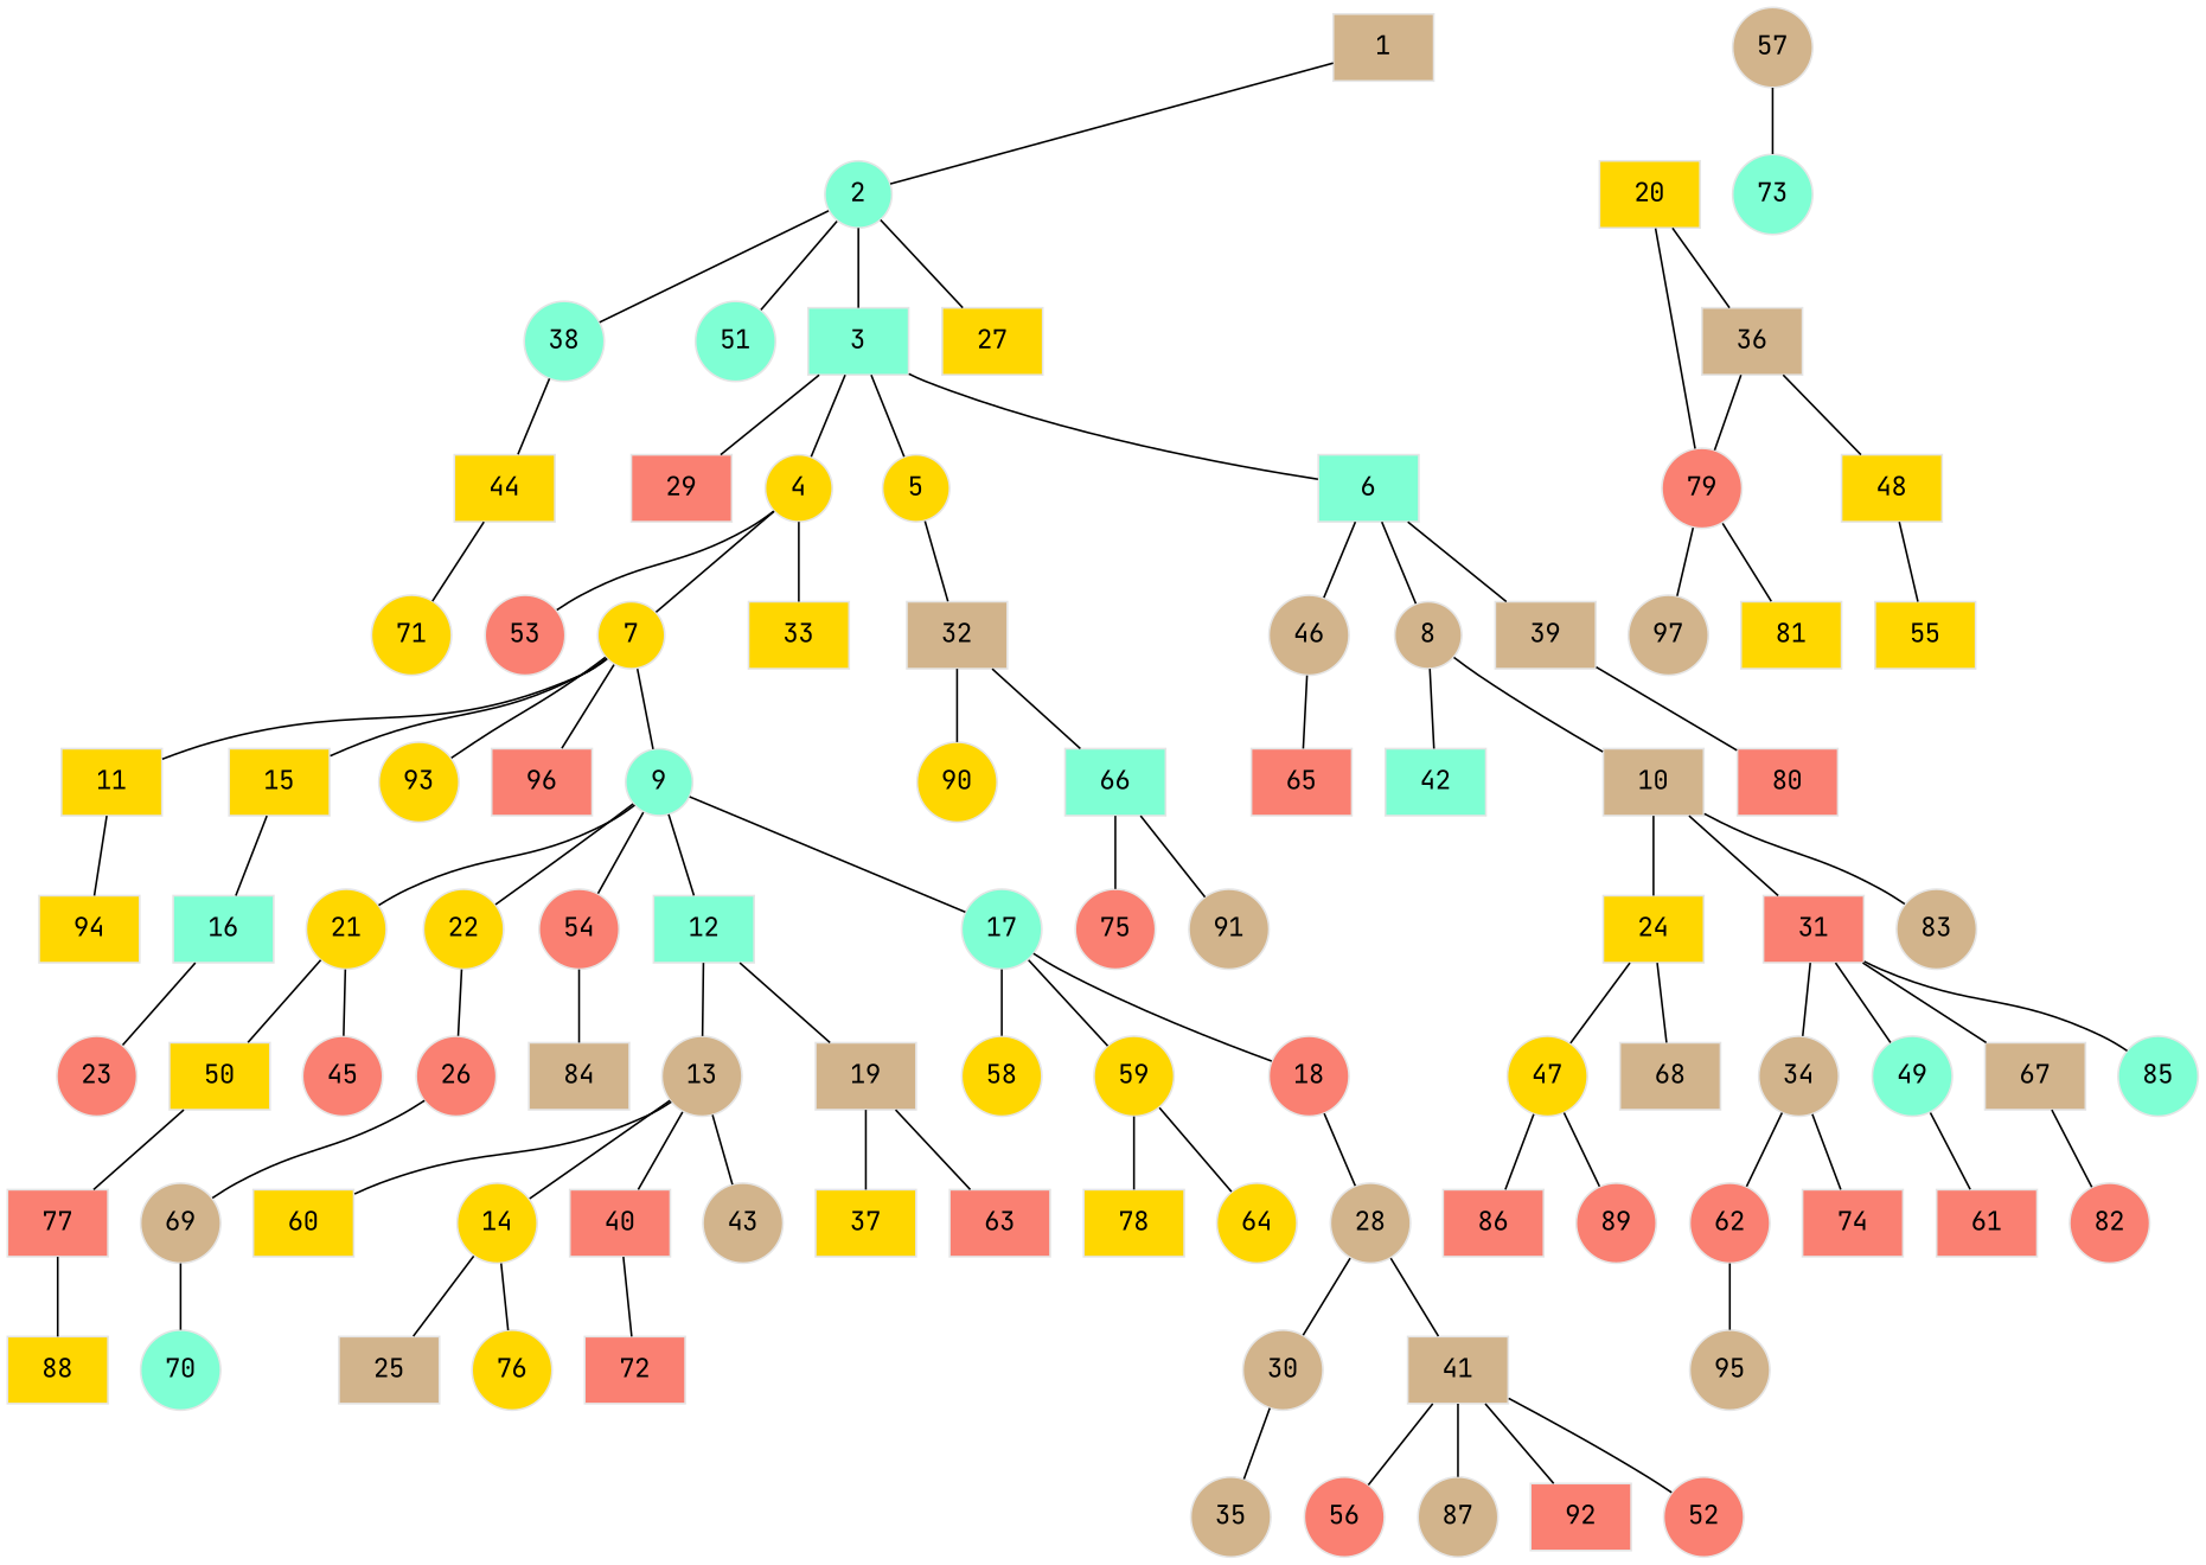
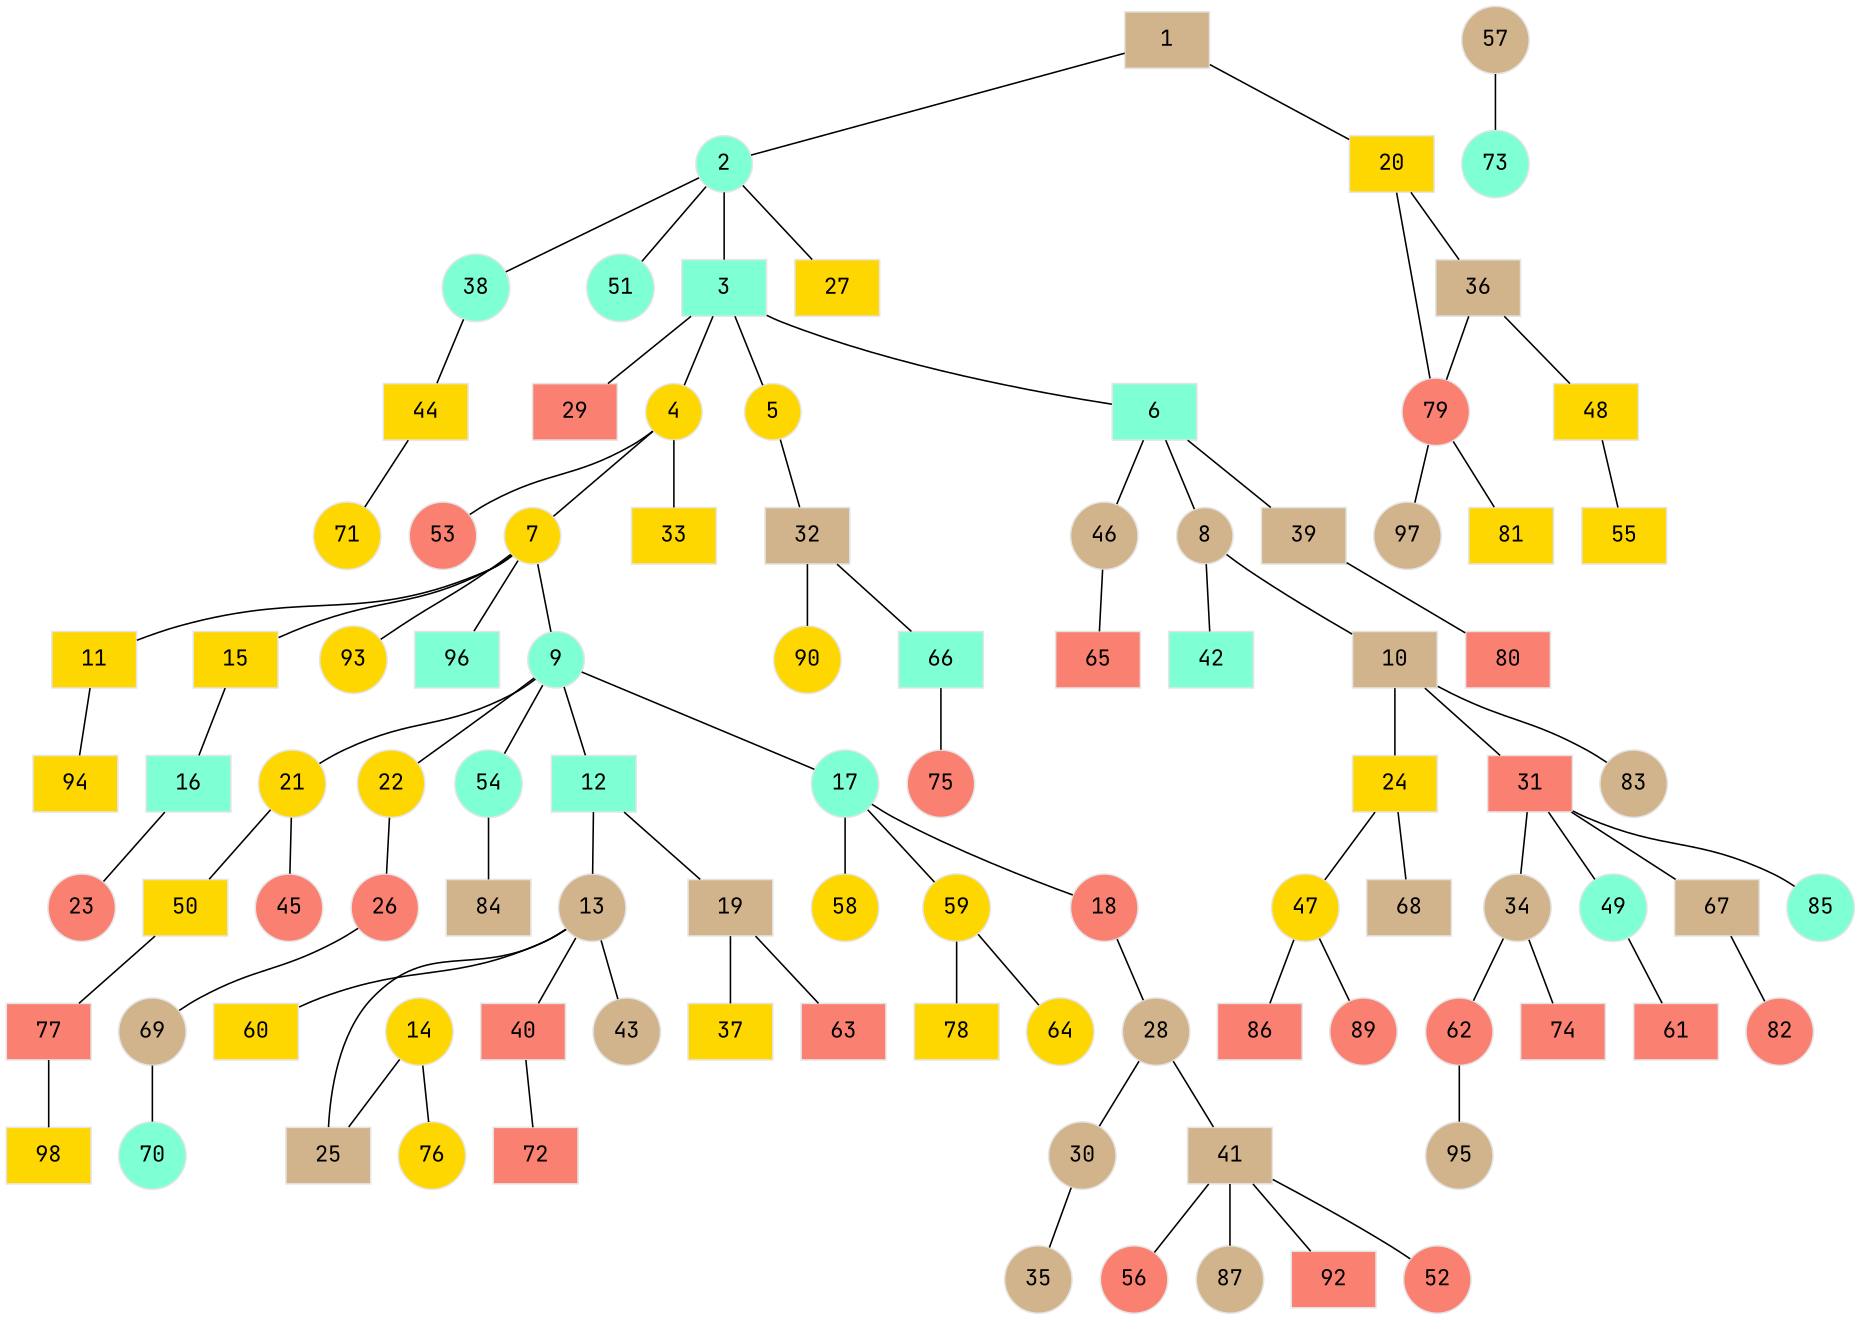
  graph {
    fontname="JetBrains Mono"
    node [color=gray90 fillcolor=gold fontname="JetBrains Mono" shape=circle style=filled]
    edge [fontname="JetBrains Mono"]
    1 [fillcolor=tan shape=box]
    2 [fillcolor=aquamarine]
    20 [shape=box]
    3 [fillcolor=aquamarine shape=box]
    27 [shape=box]
    38 [fillcolor=aquamarine]
    51 [fillcolor=aquamarine]
    36 [fillcolor=tan shape=box]
    79 [fillcolor=salmon]
    4
    5
    6 [fillcolor=aquamarine shape=box]
    29 [fillcolor=salmon shape=box]
    44 [shape=box]
    7
    33 [shape=box]
    53 [fillcolor=salmon]
    32 [fillcolor=tan shape=box]
    8 [fillcolor=tan]
    39 [fillcolor=tan shape=box]
    46 [fillcolor=tan]
    9 [fillcolor=aquamarine]
    11 [shape=box]
    15 [shape=box]
    93
-   96 [fillcolor=salmon shape=box]
+   96 [fillcolor=aquamarine shape=box]
    66 [fillcolor=aquamarine shape=box]
    90
    10 [fillcolor=tan shape=box]
    42 [fillcolor=aquamarine shape=box]
    80 [fillcolor=salmon shape=box]
    65 [fillcolor=salmon shape=box]
    12 [fillcolor=aquamarine shape=box]
    17 [fillcolor=aquamarine]
    21
    22
-   54 [fillcolor=salmon]
+   54 [fillcolor=aquamarine]
    94 [shape=box]
    16 [fillcolor=aquamarine shape=box]
    24 [shape=box]
    31 [fillcolor=salmon shape=box]
    83 [fillcolor=tan]
    13 [fillcolor=tan]
    19 [fillcolor=tan shape=box]
    18 [fillcolor=salmon]
    58
    59
    45 [fillcolor=salmon]
    50 [shape=box]
    26 [fillcolor=salmon]
    84 [fillcolor=tan shape=box]
    47
    68 [fillcolor=tan shape=box]
    34 [fillcolor=tan]
    49 [fillcolor=aquamarine]
    67 [fillcolor=tan shape=box]
    85 [fillcolor=aquamarine]
    14
    40 [fillcolor=salmon shape=box]
    43 [fillcolor=tan]
    60 [shape=box]
    37 [shape=box]
    63 [fillcolor=salmon shape=box]
    25 [fillcolor=tan shape=box]
    76
    72 [fillcolor=salmon shape=box]
    23 [fillcolor=salmon]
    28 [fillcolor=tan]
    64
    78 [shape=box]
    30 [fillcolor=tan]
    41 [fillcolor=tan shape=box]
    48 [shape=box]
    57 [fillcolor=tan]
    73 [fillcolor=aquamarine]
    77 [fillcolor=salmon shape=box]
    69 [fillcolor=tan]
    86 [fillcolor=salmon shape=box]
    89 [fillcolor=salmon]
    70 [fillcolor=aquamarine]
    35 [fillcolor=tan]
    52 [fillcolor=salmon]
    56 [fillcolor=salmon]
    87 [fillcolor=tan]
    92 [fillcolor=salmon shape=box]
    62 [fillcolor=salmon]
    74 [fillcolor=salmon shape=box]
    61 [fillcolor=salmon shape=box]
    82 [fillcolor=salmon]
    75 [fillcolor=salmon]
-   91 [fillcolor=tan]
    95 [fillcolor=tan]
    55 [shape=box]
    81 [shape=box]
    97 [fillcolor=tan]
    71
-   88 [shape=box]
+   88 [shape=box label=98]
    1 -- 2
+   1 -- 20
    2 -- 3
    2 -- 27
    2 -- 38
    2 -- 51
    20 -- 36
    20 -- 79
    3 -- 4
    3 -- 5
    3 -- 6
    3 -- 29
    38 -- 44
    36 -- 79
    36 -- 48
    79 -- 81
    79 -- 97
    4 -- 7
    4 -- 33
    4 -- 53
    5 -- 32
    6 -- 8
    6 -- 39
    6 -- 46
    44 -- 71
    7 -- 9
    7 -- 11
    7 -- 15
    7 -- 93
    7 -- 96
    32 -- 66
    32 -- 90
    8 -- 10
    8 -- 42
    39 -- 80
    46 -- 65
    9 -- 12
    9 -- 17
    9 -- 21
    9 -- 22
    9 -- 54
    11 -- 94
    15 -- 16
    66 -- 75
-   66 -- 91
    10 -- 24
    10 -- 31
    10 -- 83
    12 -- 13
    12 -- 19
    17 -- 18
    17 -- 58
    17 -- 59
    21 -- 45
    21 -- 50
    22 -- 26
    54 -- 84
    16 -- 23
    24 -- 47
    24 -- 68
    31 -- 34
    31 -- 49
    31 -- 67
    31 -- 85
-   13 -- 14
+   13 -- 25
    13 -- 40
    13 -- 43
    13 -- 60
    19 -- 37
    19 -- 63
    18 -- 28
    59 -- 64
    59 -- 78
    50 -- 77
    26 -- 69
    47 -- 86
    47 -- 89
    34 -- 62
    34 -- 74
    49 -- 61
    67 -- 82
    14 -- 25
    14 -- 76
    40 -- 72
    28 -- 30
    28 -- 41
    30 -- 35
    41 -- 52
    41 -- 56
    41 -- 87
    41 -- 92
    48 -- 55
    57 -- 73
    77 -- 88
    69 -- 70
    62 -- 95
  }
